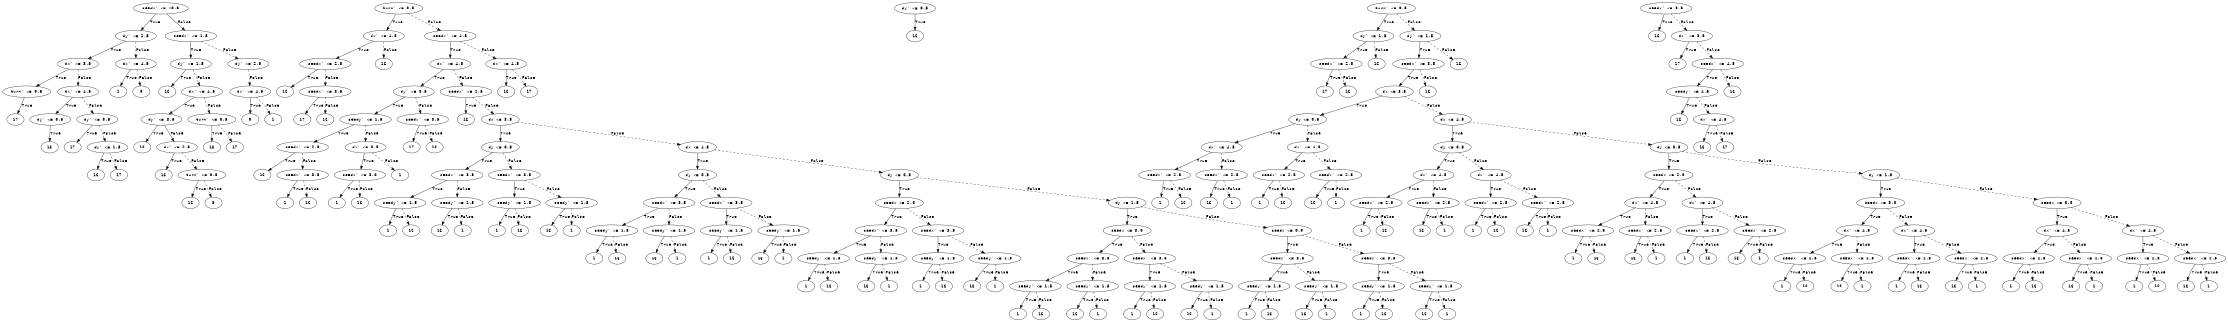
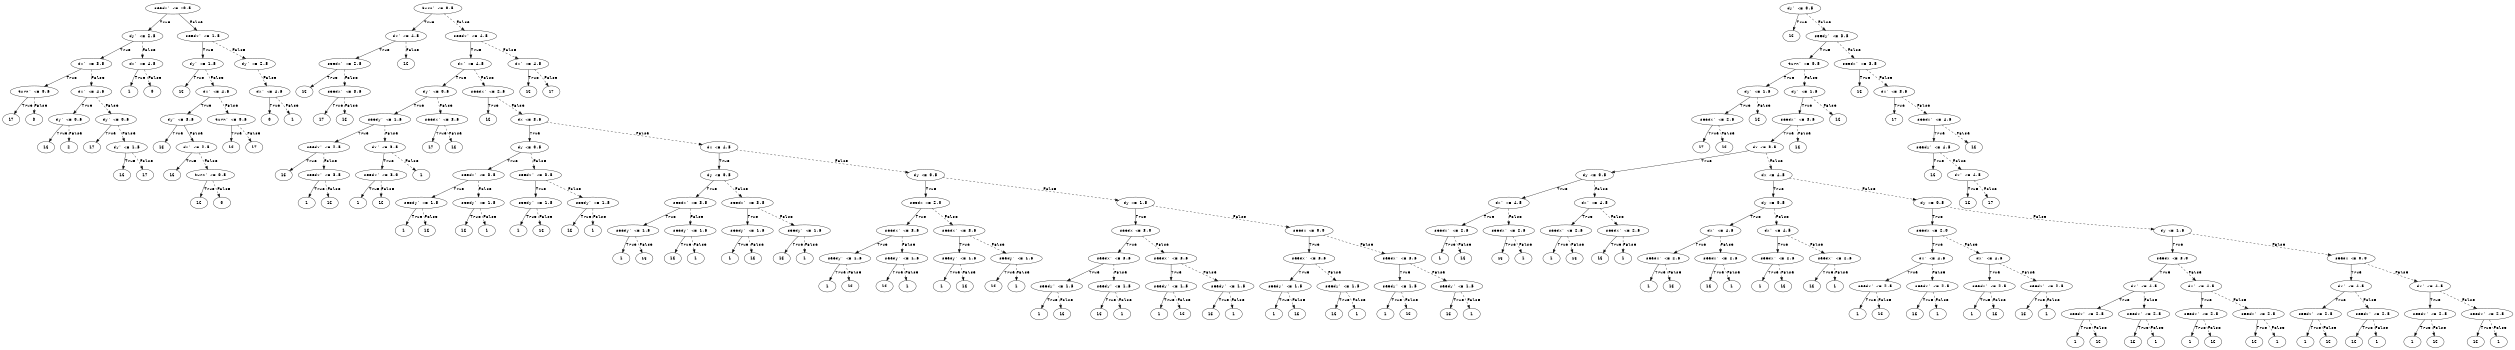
  digraph {
    fontname="DejaVu Sans Mono"
    node [fontname="DejaVu Sans Mono"]
    edge [fontname="DejaVu Sans Mono"]
    n1 [label="seedx' <= -0.5"]
    n2 [label="dy' <= 2.5"]
    n3 [label="seedx' <= 1.5"]
    n4 [label="dx' <= 3.5"]
    n5 [label="dx' <= 4.5"]
    n6 [label="dy' <= 1.5"]
    n7 [label="dy' <= 2.5"]
    n8 [label="turn' <= 0.5"]
    n9 [label="dx' <= 4.5"]
    n10 [label=1]
    n11 [label=0]
    n12 [label=17]
+   n13 [label=3]
    n14 [label="dy' <= 0.5"]
    n15 [label="dy' <= 0.5"]
    n16 [label=16]
+   n17 [label=2]
    n18 [label=17]
    n19 [label="dy' <= 1.5"]
    n20 [label=16]
    n21 [label=17]
    n22 [label=16]
    n23 [label="dx' <= 4.5"]
    n24 [label="dx' <= 4.5"]
    n25 [label="dy' <= 3.5"]
    n26 [label="turn' <= 0.5"]
    n27 [label=16]
    n28 [label="dx' <= 2.5"]
    n29 [label=16]
    n30 [label=17]
    n31 [label=16]
    n32 [label="turn' <= 0.5"]
    n33 [label=16]
    n34 [label=0]
    n35 [label=0]
    n36 [label=1]
    n37 [label="turn' <= 0.5"]
    n38 [label="dx' <= 4.5"]
    n39 [label="seedx' <= 4.5"]
    n40 [label="dy' <= 0.5"]
    n41 [label=16]
+   n42 [label="seedy' <= 3.5"]
    n43 [label="seedx' <= 2.5"]
    n44 [label=16]
    n45 [label="dx' <= 4.5"]
    n46 [label="dx' <= 4.5"]
    n47 [label=16]
    n48 [label="seedx' <= 3.5"]
    n49 [label=17]
    n50 [label=16]
    n51 [label="dy' <= 0.5"]
    n52 [label="seedx' <= 2.5"]
    n53 [label=16]
    n54 [label=17]
    n55 [label="seedy' <= 1.5"]
    n56 [label="seedx' <= 3.5"]
    n57 [label=16]
    n58 [label="dx <= 3.5"]
    n59 [label="seedx' <= 2.5"]
    n60 [label="dx' <= 3.5"]
    n61 [label=17]
    n62 [label=16]
    n63 [label=16]
    n64 [label="seedx' <= 3.5"]
    n65 [label="seedx' <= 3.0"]
    n66 [label=1]
    n67 [label=1]
    n68 [label=16]
    n69 [label=1]
    n70 [label=16]
    n71 [label="dy <= 0.5"]
    n72 [label="dx <= 4.5"]
    n73 [label="seedx' <= 3.5"]
    n74 [label="seedx' <= 3.5"]
    n75 [label="dy <= 0.5"]
    n76 [label="dy <= 0.5"]
    n77 [label="seedy' <= 1.5"]
    n78 [label="seedy' <= 1.5"]
    n79 [label="seedy' <= 1.5"]
    n80 [label="seedy' <= 1.5"]
    n81 [label=1]
    n82 [label=16]
    n83 [label=16]
    n84 [label=1]
    n85 [label=1]
    n86 [label=16]
    n87 [label=16]
    n88 [label=1]
    n89 [label="seedx' <= 3.5"]
    n90 [label="seedx' <= 3.5"]
    n91 [label="seedx <= 2.0"]
    n92 [label="dy <= 1.5"]
    n93 [label="seedy' <= 1.5"]
    n94 [label="seedy' <= 1.5"]
    n95 [label="seedy' <= 1.5"]
    n96 [label="seedy' <= 1.5"]
    n97 [label=1]
    n98 [label=16]
    n99 [label=16]
    n100 [label=1]
    n101 [label=1]
    n102 [label=16]
    n103 [label=16]
    n104 [label=1]
    n105 [label="seedx' <= 3.5"]
    n106 [label="seedx' <= 3.5"]
    n107 [label="seedx <= 3.0"]
    n108 [label="seedx <= 0.0"]
    n109 [label="seedy' <= 1.5"]
    n110 [label="seedy' <= 1.5"]
    n111 [label="seedy' <= 1.5"]
    n112 [label="seedy' <= 1.5"]
    n113 [label=1]
    n114 [label=16]
    n115 [label=16]
    n116 [label=1]
    n117 [label=1]
    n118 [label=16]
    n119 [label=16]
    n120 [label=1]
    n121 [label="seedx' <= 3.5"]
    n122 [label="seedx' <= 3.5"]
    n123 [label="seedx' <= 3.5"]
    n124 [label="seedx' <= 3.5"]
    n125 [label="seedy' <= 1.5"]
    n126 [label="seedy' <= 1.5"]
    n127 [label="seedy' <= 1.5"]
    n128 [label="seedy' <= 1.5"]
    n129 [label=1]
    n130 [label=16]
    n131 [label=16]
    n132 [label=1]
    n133 [label=1]
    n134 [label=16]
    n135 [label=16]
    n136 [label=1]
    n137 [label="seedy' <= 1.5"]
    n138 [label="seedy' <= 1.5"]
    n139 [label="seedy' <= 1.5"]
    n140 [label="seedy' <= 1.5"]
    n141 [label=1]
    n142 [label=16]
    n143 [label=16]
    n144 [label=1]
    n145 [label=1]
    n146 [label=16]
    n147 [label=16]
    n148 [label=1]
    n149 [label="turn' <= 0.5"]
    n150 [label="seedx' <= 3.5"]
    n151 [label="dy' <= 1.5"]
    n152 [label="dy' <= 1.5"]
    n153 [label=16]
    n154 [label="dx' <= 3.5"]
    n155 [label="seedx' <= 2.5"]
    n156 [label=16]
    n157 [label="seedx' <= 3.5"]
    n158 [label=16]
    n159 [label=17]
    n160 [label=16]
    n161 [label="dx <= 3.5"]
    n162 [label=16]
    n163 [label="dy <= 0.5"]
    n164 [label="dx <= 4.5"]
    n165 [label="dx' <= 4.5"]
    n166 [label="dx' <= 4.5"]
    n167 [label="dy <= 0.5"]
    n168 [label="dy <= 0.5"]
    n169 [label="seedx' <= 2.5"]
    n170 [label="seedx' <= 2.5"]
    n171 [label="seedx' <= 2.5"]
    n172 [label="seedx' <= 2.5"]
    n173 [label=1]
    n174 [label=16]
    n175 [label=16]
    n176 [label=1]
    n177 [label=1]
    n178 [label=16]
    n179 [label=16]
    n180 [label=1]
    n181 [label="dx' <= 4.5"]
    n182 [label="dx' <= 4.5"]
    n183 [label="seedx <= 2.0"]
    n184 [label="dy <= 1.5"]
    n185 [label="seedx' <= 2.5"]
    n186 [label="seedx' <= 2.5"]
    n187 [label="seedx' <= 2.5"]
    n188 [label="seedx' <= 2.5"]
    n189 [label=1]
    n190 [label=16]
    n191 [label=16]
    n192 [label=1]
    n193 [label=1]
    n194 [label=16]
    n195 [label=16]
    n196 [label=1]
    n197 [label="dx' <= 4.5"]
    n198 [label="dx' <= 4.5"]
    n199 [label="seedx <= 3.0"]
    n200 [label="seedx <= 0.0"]
    n201 [label="seedx' <= 2.5"]
    n202 [label="seedx' <= 2.5"]
    n203 [label="seedx' <= 2.5"]
    n204 [label="seedx' <= 2.5"]
    n205 [label=1]
    n206 [label=16]
    n207 [label=16]
    n208 [label=1]
    n209 [label=1]
    n210 [label=16]
    n211 [label=16]
    n212 [label=1]
    n213 [label="dx' <= 4.5"]
    n214 [label="dx' <= 4.5"]
    n215 [label="dx' <= 4.5"]
    n216 [label="dx' <= 4.5"]
    n217 [label="seedx' <= 2.5"]
    n218 [label="seedx' <= 2.5"]
    n219 [label="seedx' <= 2.5"]
    n220 [label="seedx' <= 2.5"]
    n221 [label=1]
    n222 [label=16]
    n223 [label=16]
    n224 [label=1]
    n225 [label=1]
    n226 [label=16]
    n227 [label=16]
    n228 [label=1]
    n229 [label="seedx' <= 2.5"]
    n230 [label="seedx' <= 2.5"]
    n231 [label="seedx' <= 2.5"]
    n232 [label="seedx' <= 2.5"]
    n233 [label=1]
    n234 [label=16]
    n235 [label=16]
    n236 [label=1]
    n237 [label=1]
    n238 [label=16]
    n239 [label=16]
    n240 [label=1]
    n241 [label=17]
    n242 [label="seedx' <= 4.5"]
    n243 [label="seedy' <= 4.5"]
    n244 [label=16]
    n245 [label=16]
    n246 [label="dx' <= 4.5"]
    n247 [label=16]
    n248 [label=17]
    n1 -> n2 [label=True]
    n1 -> n3 [label=False style=solid]
    n2 -> n4 [label=True]
    n2 -> n5 [label=False style=dashed]
    n3 -> n6 [label=True]
    n3 -> n7 [label=False style=dashed]
    n4 -> n8 [label=True]
    n4 -> n9 [label=False style=dashed]
    n5 -> n10 [label=True]
    n5 -> n11 [label=False style=dashed]
    n6 -> n22 [label=True]
    n6 -> n23 [label=False style=dashed]
    n7 -> n24 [label=False style=dashed]
    n8 -> n12 [label=True]
+   n8 -> n13 [label=False style=dashed]
    n9 -> n14 [label=True]
    n9 -> n15 [label=False style=dashed]
    n14 -> n16 [label=True]
+   n14 -> n17 [label=False style=dashed]
    n15 -> n18 [label=True]
    n15 -> n19 [label=False style=dashed]
    n19 -> n20 [label=True]
    n19 -> n21 [label=False style=dashed]
    n23 -> n25 [label=True]
    n23 -> n26 [label=False style=dashed]
    n24 -> n35 [label=True]
    n24 -> n36 [label=False style=dashed]
    n25 -> n27 [label=True]
    n25 -> n28 [label=False style=solid]
    n26 -> n29 [label=True]
    n26 -> n30 [label=False style=dashed]
    n28 -> n31 [label=True]
    n28 -> n32 [label=False style=dashed]
    n32 -> n33 [label=True]
    n32 -> n34 [label=False style=dashed]
    n37 -> n38 [label=True]
    n37 -> n39 [label=False style=dashed]
    n38 -> n43 [label=True]
    n38 -> n44 [label=False style=dashed]
    n39 -> n45 [label=True]
    n39 -> n46 [label=False style=dashed]
    n40 -> n41 [label=True]
+   n40 -> n42 [label=False style=dashed]
+   n42 -> n149 [label=True]
+   n42 -> n150 [label=False style=dashed]
    n43 -> n47 [label=True]
    n43 -> n48 [label=False style=dashed]
    n45 -> n51 [label=True]
    n45 -> n52 [label=False style=dashed]
    n46 -> n53 [label=True]
    n46 -> n54 [label=False style=dashed]
    n48 -> n49 [label=True]
    n48 -> n50 [label=False style=dashed]
    n51 -> n55 [label=True]
    n51 -> n56 [label=False style=dashed]
    n52 -> n57 [label=True]
    n52 -> n58 [label=False style=dashed]
    n55 -> n59 [label=True]
    n55 -> n60 [label=False style=dashed]
    n56 -> n61 [label=True]
    n56 -> n62 [label=False style=dashed]
    n58 -> n71 [label=True]
    n58 -> n72 [label=False style=dashed]
    n59 -> n63 [label=True]
    n59 -> n64 [label=False style=dashed]
    n60 -> n65 [label=True]
    n60 -> n66 [label=False style=dashed]
    n64 -> n67 [label=True]
    n64 -> n68 [label=False style=dashed]
    n65 -> n69 [label=True]
    n65 -> n70 [label=False style=dashed]
    n71 -> n73 [label=True]
    n71 -> n74 [label=False style=dashed]
    n72 -> n75 [label=True]
    n72 -> n76 [label=False style=dashed]
    n73 -> n77 [label=True]
    n73 -> n78 [label=False style=dashed]
    n74 -> n79 [label=True]
    n74 -> n80 [label=False style=dashed]
    n75 -> n89 [label=True]
    n75 -> n90 [label=False style=dashed]
    n76 -> n91 [label=True]
    n76 -> n92 [label=False style=dashed]
    n77 -> n81 [label=True]
    n77 -> n82 [label=False style=dashed]
    n78 -> n83 [label=True]
    n78 -> n84 [label=False style=dashed]
    n79 -> n85 [label=True]
    n79 -> n86 [label=False style=dashed]
    n80 -> n87 [label=True]
    n80 -> n88 [label=False style=dashed]
    n89 -> n93 [label=True]
    n89 -> n94 [label=False style=dashed]
    n90 -> n95 [label=True]
    n90 -> n96 [label=False style=dashed]
    n91 -> n105 [label=True]
    n91 -> n106 [label=False style=dashed]
    n92 -> n107 [label=True]
    n92 -> n108 [label=False style=dashed]
    n93 -> n97 [label=True]
    n93 -> n98 [label=False style=dashed]
    n94 -> n99 [label=True]
    n94 -> n100 [label=False style=dashed]
    n95 -> n101 [label=True]
    n95 -> n102 [label=False style=dashed]
    n96 -> n103 [label=True]
    n96 -> n104 [label=False style=dashed]
    n105 -> n109 [label=True]
    n105 -> n110 [label=False style=dashed]
    n106 -> n111 [label=True]
    n106 -> n112 [label=False style=dashed]
    n107 -> n121 [label=True]
    n107 -> n122 [label=False style=dashed]
    n108 -> n123 [label=True]
    n108 -> n124 [label=False style=dashed]
    n109 -> n113 [label=True]
    n109 -> n114 [label=False style=dashed]
    n110 -> n115 [label=True]
    n110 -> n116 [label=False style=dashed]
    n111 -> n117 [label=True]
    n111 -> n118 [label=False style=dashed]
    n112 -> n119 [label=True]
    n112 -> n120 [label=False style=dashed]
    n121 -> n125 [label=True]
    n121 -> n126 [label=False style=dashed]
    n122 -> n127 [label=True]
    n122 -> n128 [label=False style=dashed]
    n123 -> n137 [label=True]
    n123 -> n138 [label=False style=dashed]
    n124 -> n139 [label=True]
    n124 -> n140 [label=False style=dashed]
    n125 -> n129 [label=True]
    n125 -> n130 [label=False style=dashed]
    n126 -> n131 [label=True]
    n126 -> n132 [label=False style=dashed]
    n127 -> n133 [label=True]
    n127 -> n134 [label=False style=dashed]
    n128 -> n135 [label=True]
    n128 -> n136 [label=False style=dashed]
    n137 -> n141 [label=True]
    n137 -> n142 [label=False style=dashed]
    n138 -> n143 [label=True]
    n138 -> n144 [label=False style=dashed]
    n139 -> n145 [label=True]
    n139 -> n146 [label=False style=dashed]
    n140 -> n147 [label=True]
    n140 -> n148 [label=False style=dashed]
    n149 -> n151 [label=True]
    n149 -> n152 [label=False style=dashed]
    n150 -> n153 [label=True]
    n150 -> n154 [label=False style=dashed]
    n151 -> n155 [label=True]
    n151 -> n156 [label=False style=dashed]
    n152 -> n157 [label=True]
    n152 -> n158 [label=False style=dashed]
    n154 -> n241 [label=True]
    n154 -> n242 [label=False style=dashed]
    n155 -> n159 [label=True]
    n155 -> n160 [label=False style=dashed]
    n157 -> n161 [label=True]
    n157 -> n162 [label=False style=dashed]
    n161 -> n163 [label=True]
    n161 -> n164 [label=False style=dashed]
    n163 -> n165 [label=True]
    n163 -> n166 [label=False style=dashed]
    n164 -> n167 [label=True]
    n164 -> n168 [label=False style=dashed]
    n165 -> n169 [label=True]
    n165 -> n170 [label=False style=dashed]
    n166 -> n171 [label=True]
    n166 -> n172 [label=False style=dashed]
    n167 -> n181 [label=True]
    n167 -> n182 [label=False style=dashed]
    n168 -> n183 [label=True]
    n168 -> n184 [label=False style=dashed]
    n169 -> n173 [label=True]
    n169 -> n174 [label=False style=dashed]
    n170 -> n175 [label=True]
    n170 -> n176 [label=False style=dashed]
    n171 -> n177 [label=True]
    n171 -> n178 [label=False style=dashed]
    n172 -> n179 [label=True]
    n172 -> n180 [label=False style=dashed]
    n181 -> n185 [label=True]
    n181 -> n186 [label=False style=dashed]
    n182 -> n187 [label=True]
    n182 -> n188 [label=False style=dashed]
    n183 -> n197 [label=True]
    n183 -> n198 [label=False style=dashed]
    n184 -> n199 [label=True]
    n184 -> n200 [label=False style=dashed]
    n185 -> n189 [label=True]
    n185 -> n190 [label=False style=dashed]
    n186 -> n191 [label=True]
    n186 -> n192 [label=False style=dashed]
    n187 -> n193 [label=True]
    n187 -> n194 [label=False style=dashed]
    n188 -> n195 [label=True]
    n188 -> n196 [label=False style=dashed]
    n197 -> n201 [label=True]
    n197 -> n202 [label=False style=dashed]
    n198 -> n203 [label=True]
    n198 -> n204 [label=False style=dashed]
    n199 -> n213 [label=True]
    n199 -> n214 [label=False style=dashed]
    n200 -> n215 [label=True]
    n200 -> n216 [label=False style=dashed]
    n201 -> n205 [label=True]
    n201 -> n206 [label=False style=dashed]
    n202 -> n207 [label=True]
    n202 -> n208 [label=False style=dashed]
    n203 -> n209 [label=True]
    n203 -> n210 [label=False style=dashed]
    n204 -> n211 [label=True]
    n204 -> n212 [label=False style=dashed]
    n213 -> n217 [label=True]
    n213 -> n218 [label=False style=dashed]
    n214 -> n219 [label=True]
    n214 -> n220 [label=False style=dashed]
    n215 -> n229 [label=True]
    n215 -> n230 [label=False style=dashed]
    n216 -> n231 [label=True]
    n216 -> n232 [label=False style=dashed]
    n217 -> n221 [label=True]
    n217 -> n222 [label=False style=dashed]
    n218 -> n223 [label=True]
    n218 -> n224 [label=False style=dashed]
    n219 -> n225 [label=True]
    n219 -> n226 [label=False style=dashed]
    n220 -> n227 [label=True]
    n220 -> n228 [label=False style=dashed]
    n229 -> n233 [label=True]
    n229 -> n234 [label=False style=dashed]
    n230 -> n235 [label=True]
    n230 -> n236 [label=False style=dashed]
    n231 -> n237 [label=True]
    n231 -> n238 [label=False style=dashed]
    n232 -> n239 [label=True]
    n232 -> n240 [label=False style=dashed]
    n242 -> n243 [label=True]
    n242 -> n244 [label=False style=dashed]
    n243 -> n245 [label=True]
    n243 -> n246 [label=False style=dashed]
    n246 -> n247 [label=True]
    n246 -> n248 [label=False style=dashed]
  }
